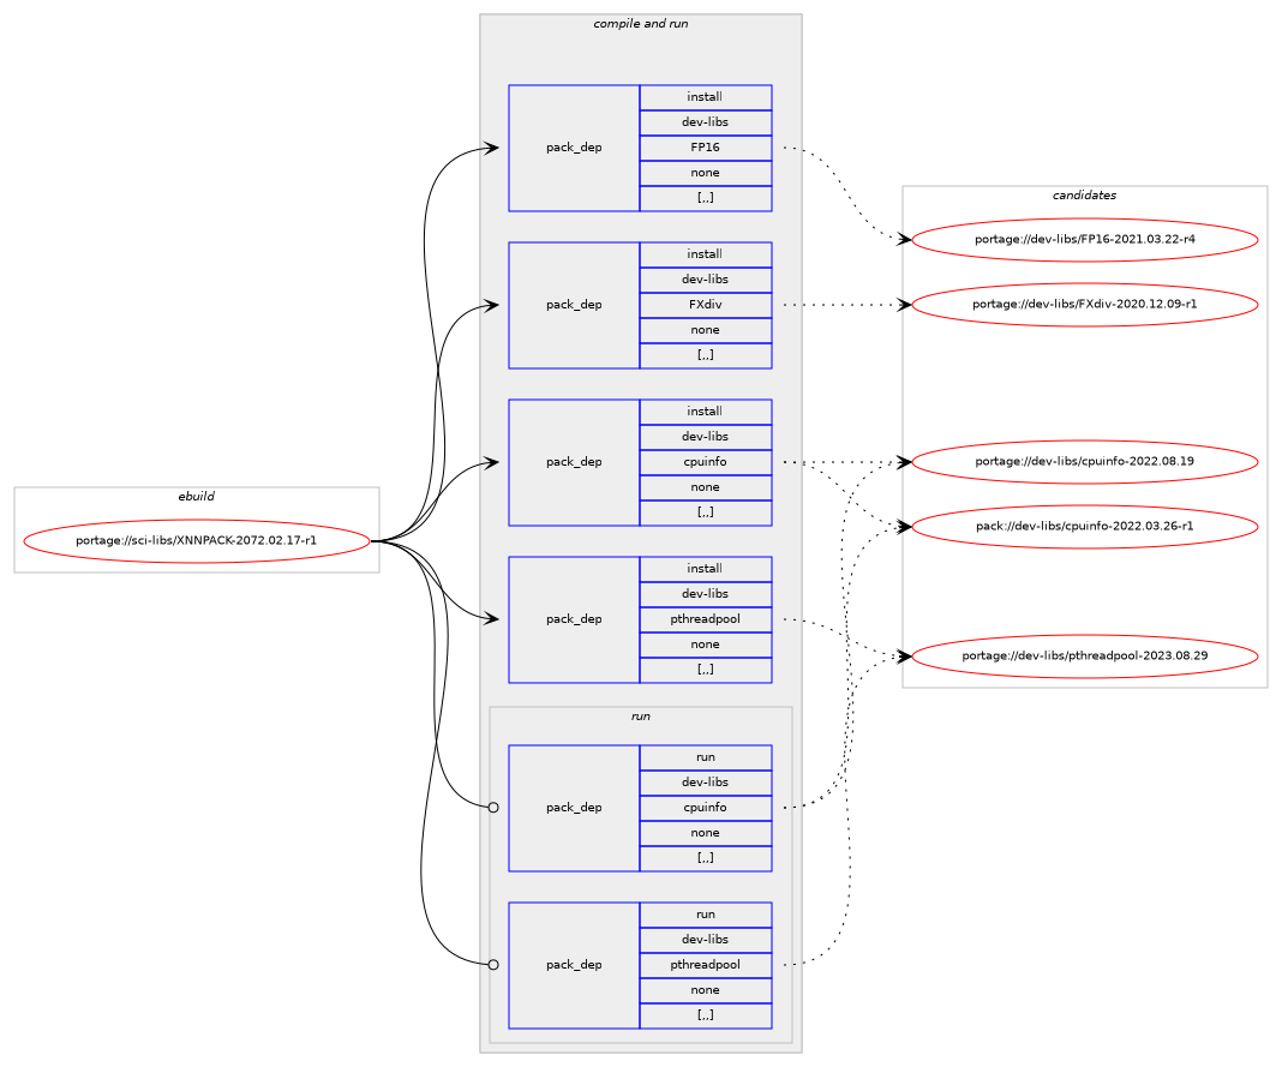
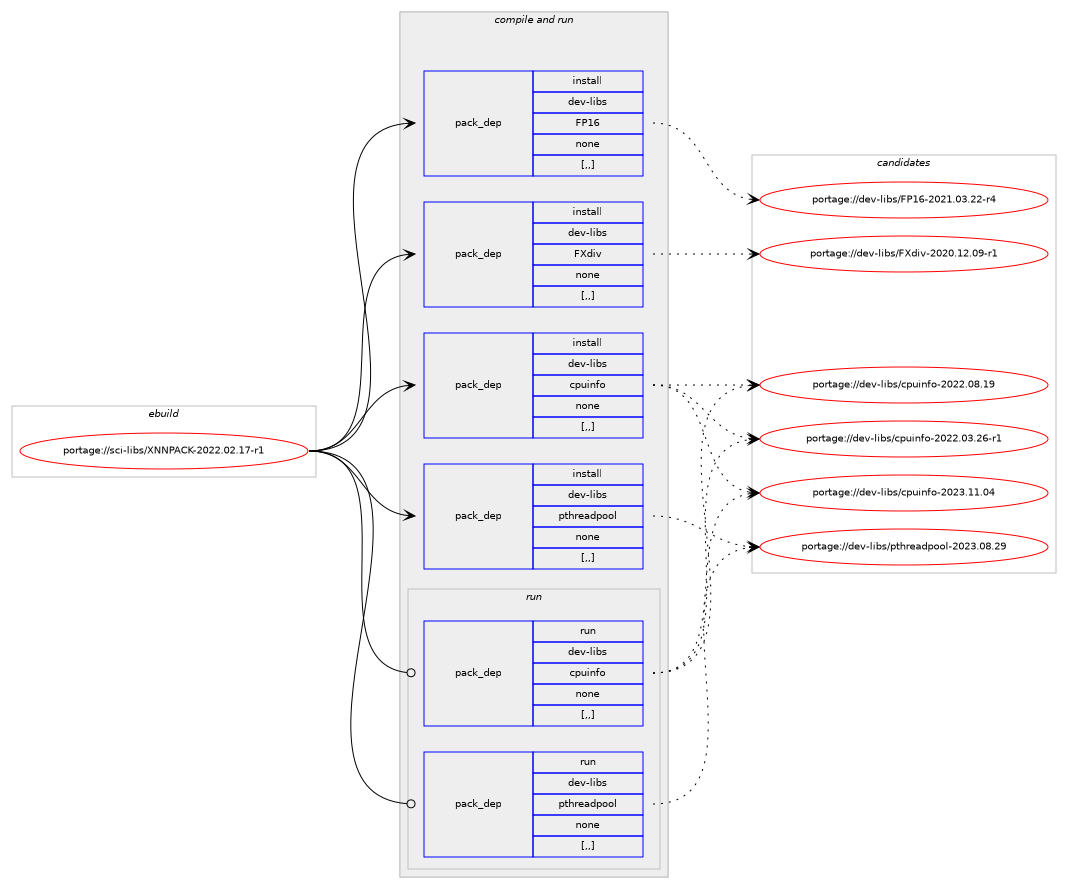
  digraph {
    compound=true
    concentrate=true
    fontname=Helvetica
    fontsize=10
    newrank=true
    rankdir=LR
    ranksep=1.5
    node [color=red fontname=Helvetica fontsize=10]
    edge [arrowhead=vee headport=w style=dotted tailport=e weight=100]
-   n1 [label="portage://sci-libs/XNNPACK-2072.02.17-r1" width=4]
+   n1 [label="portage://sci-libs/XNNPACK-2022.02.17-r1" width=4]
    n2 [color=blue label=<<TABLE BORDER="0" CELLBORDER="1" CELLSPACING="0" CELLPADDING="4" WIDTH="220"><TR><TD ROWSPAN="6" CELLPADDING="30">pack_dep</TD></TR><TR><TD WIDTH="110">install</TD></TR><TR><TD>dev-libs</TD></TR><TR><TD>FP16</TD></TR><TR><TD>none</TD></TR><TR><TD>[,,]</TD></TR></TABLE>> shape=none]
    n3 [color=blue label=<<TABLE BORDER="0" CELLBORDER="1" CELLSPACING="0" CELLPADDING="4" WIDTH="220"><TR><TD ROWSPAN="6" CELLPADDING="30">pack_dep</TD></TR><TR><TD WIDTH="110">install</TD></TR><TR><TD>dev-libs</TD></TR><TR><TD>FXdiv</TD></TR><TR><TD>none</TD></TR><TR><TD>[,,]</TD></TR></TABLE>> shape=none]
    n4 [color=blue label=<<TABLE BORDER="0" CELLBORDER="1" CELLSPACING="0" CELLPADDING="4" WIDTH="220"><TR><TD ROWSPAN="6" CELLPADDING="30">pack_dep</TD></TR><TR><TD WIDTH="110">install</TD></TR><TR><TD>dev-libs</TD></TR><TR><TD>cpuinfo</TD></TR><TR><TD>none</TD></TR><TR><TD>[,,]</TD></TR></TABLE>> shape=none]
    n5 [color=blue label=<<TABLE BORDER="0" CELLBORDER="1" CELLSPACING="0" CELLPADDING="4" WIDTH="220"><TR><TD ROWSPAN="6" CELLPADDING="30">pack_dep</TD></TR><TR><TD WIDTH="110">install</TD></TR><TR><TD>dev-libs</TD></TR><TR><TD>pthreadpool</TD></TR><TR><TD>none</TD></TR><TR><TD>[,,]</TD></TR></TABLE>> shape=none]
    n6 [color=blue label=<<TABLE BORDER="0" CELLBORDER="1" CELLSPACING="0" CELLPADDING="4" WIDTH="220"><TR><TD ROWSPAN="6" CELLPADDING="30">pack_dep</TD></TR><TR><TD WIDTH="110">run</TD></TR><TR><TD>dev-libs</TD></TR><TR><TD>cpuinfo</TD></TR><TR><TD>none</TD></TR><TR><TD>[,,]</TD></TR></TABLE>> shape=none]
    n7 [color=blue label=<<TABLE BORDER="0" CELLBORDER="1" CELLSPACING="0" CELLPADDING="4" WIDTH="220"><TR><TD ROWSPAN="6" CELLPADDING="30">pack_dep</TD></TR><TR><TD WIDTH="110">run</TD></TR><TR><TD>dev-libs</TD></TR><TR><TD>pthreadpool</TD></TR><TR><TD>none</TD></TR><TR><TD>[,,]</TD></TR></TABLE>> shape=none]
    n8 [label="portage://dev-libs/FP16-2021.03.22-r4" width=4]
    n9 [label="portage://dev-libs/FXdiv-2020.12.09-r1" width=4]
+   n10 [label="portage://dev-libs/cpuinfo-2023.11.04" width=4]
    n11 [label="portage://dev-libs/cpuinfo-2022.08.19" width=4]
-   n12 [label="pack://dev-libs/cpuinfo-2022.03.26-r1" width=4]
+   n12 [label="portage://dev-libs/cpuinfo-2022.03.26-r1" width=4]
    n13 [label="portage://dev-libs/pthreadpool-2023.08.29" width=4]
    subgraph cluster_1 {
      color=gray
      label=<<i>ebuild</i>>
      n1
    }
    subgraph cluster_2 {
      color=gray
      label=<<i>dependencies</i>>
      subgraph cluster_3 {
        color=gray
        fillcolor="#eeeeee"
        label=<<i>compile</i>>
        style=filled
        subgraph sub_4 {
          color=gray
          fillcolor="#eeeeee"
          label=<<i>compile</i>>
          style=filled
          n2
        }
        subgraph sub_5 {
          color=gray
          fillcolor="#eeeeee"
          label=<<i>compile</i>>
          style=filled
          n3
        }
        subgraph sub_6 {
          color=gray
          fillcolor="#eeeeee"
          label=<<i>compile</i>>
          style=filled
          n4
        }
        subgraph sub_7 {
          color=gray
          fillcolor="#eeeeee"
          label=<<i>compile</i>>
          style=filled
          n5
        }
      }
      subgraph cluster_8 {
        color=gray
        fillcolor="#eeeeee"
        label=<<i>compile and run</i>>
        style=filled
      }
      subgraph cluster_9 {
        color=gray
        fillcolor="#eeeeee"
        label=<<i>run</i>>
        style=filled
        subgraph sub_10 {
          color=gray
          fillcolor="#eeeeee"
          label=<<i>run</i>>
          style=filled
          n6
        }
        subgraph sub_11 {
          color=gray
          fillcolor="#eeeeee"
          label=<<i>run</i>>
          style=filled
          n7
        }
      }
    }
    subgraph cluster_12 {
      color=gray
      label=<<i>candidates</i>>
      rank=same
      subgraph sub_13 {
        color=black
        label=<<i>candidates</i>>
        nodesep=1
        rank=same
        n8
      }
      subgraph sub_14 {
        color=black
        label=<<i>candidates</i>>
        nodesep=1
        rank=same
        n9
      }
      subgraph sub_15 {
        color=black
        label=<<i>candidates</i>>
        nodesep=1
        rank=same
+       n10
        n11
        n12
      }
      subgraph sub_16 {
        color=black
        label=<<i>candidates</i>>
        nodesep=1
        rank=same
        n13
      }
      subgraph sub_17 {
        color=black
        label=<<i>candidates</i>>
        nodesep=1
        rank=same
+       n10
        n11
        n12
      }
      subgraph sub_18 {
        color=black
        label=<<i>candidates</i>>
        nodesep=1
        rank=same
        n13
      }
    }
    n1 -> n2 [style=solid weight=20]
    n1 -> n3 [style=solid weight=20]
    n1 -> n4 [style=solid weight=20]
    n1 -> n5 [style=solid weight=20]
    n1 -> n6 [arrowhead=odot style=solid weight=20]
    n1 -> n7 [arrowhead=odot style=solid weight=20]
    n2 -> n8
    n3 -> n9
+   n4 -> n10
    n4 -> n11
    n4 -> n12
    n5 -> n13
+   n6 -> n10
    n6 -> n11
    n6 -> n12
    n7 -> n13
  }
